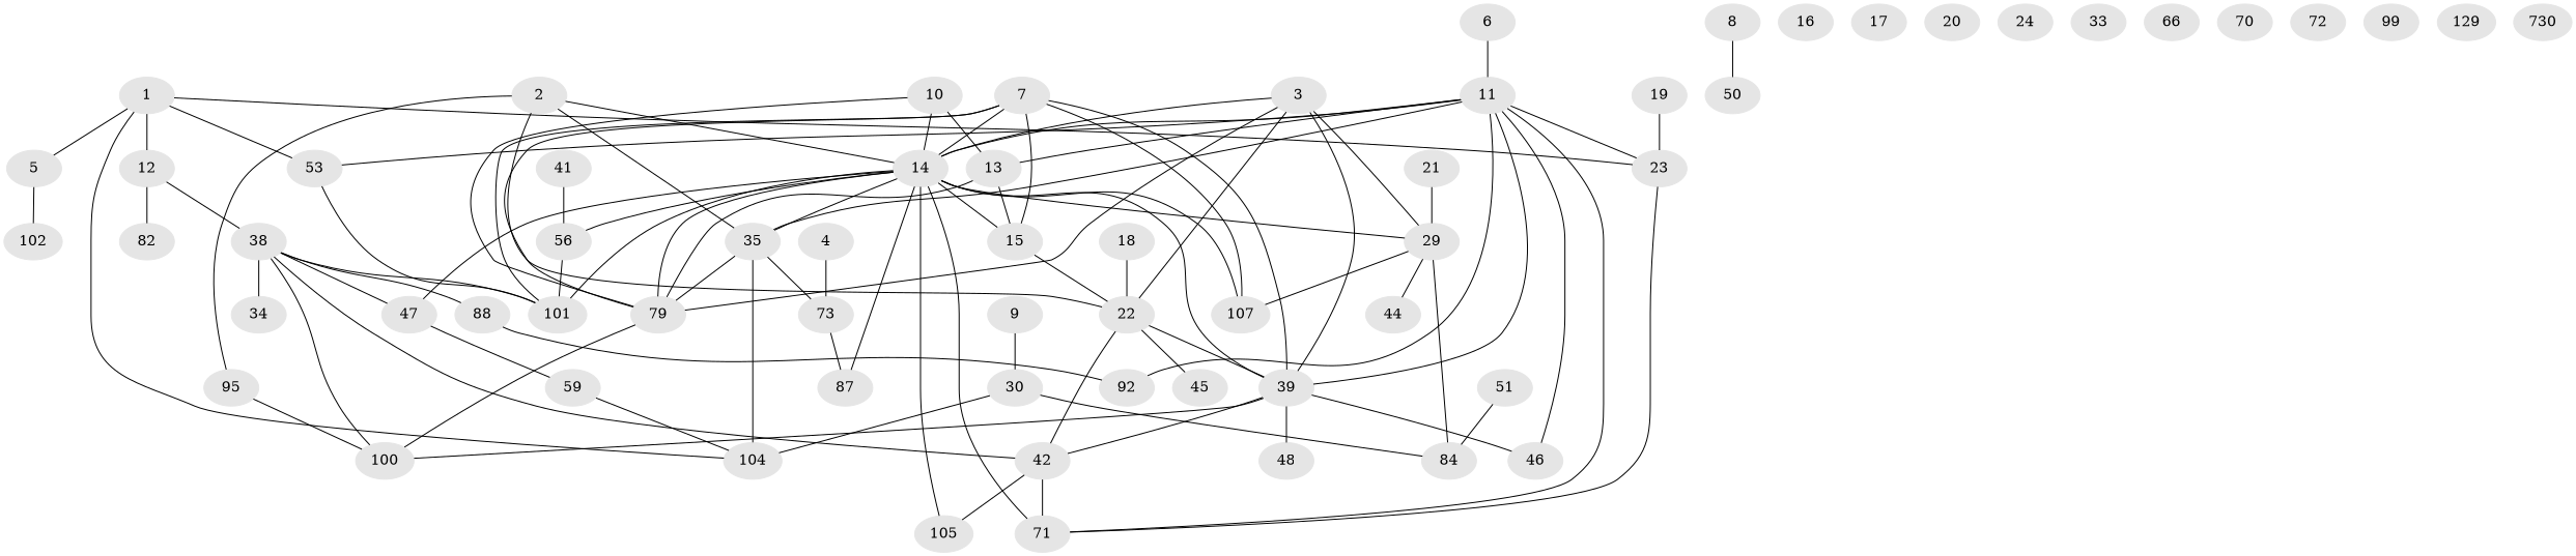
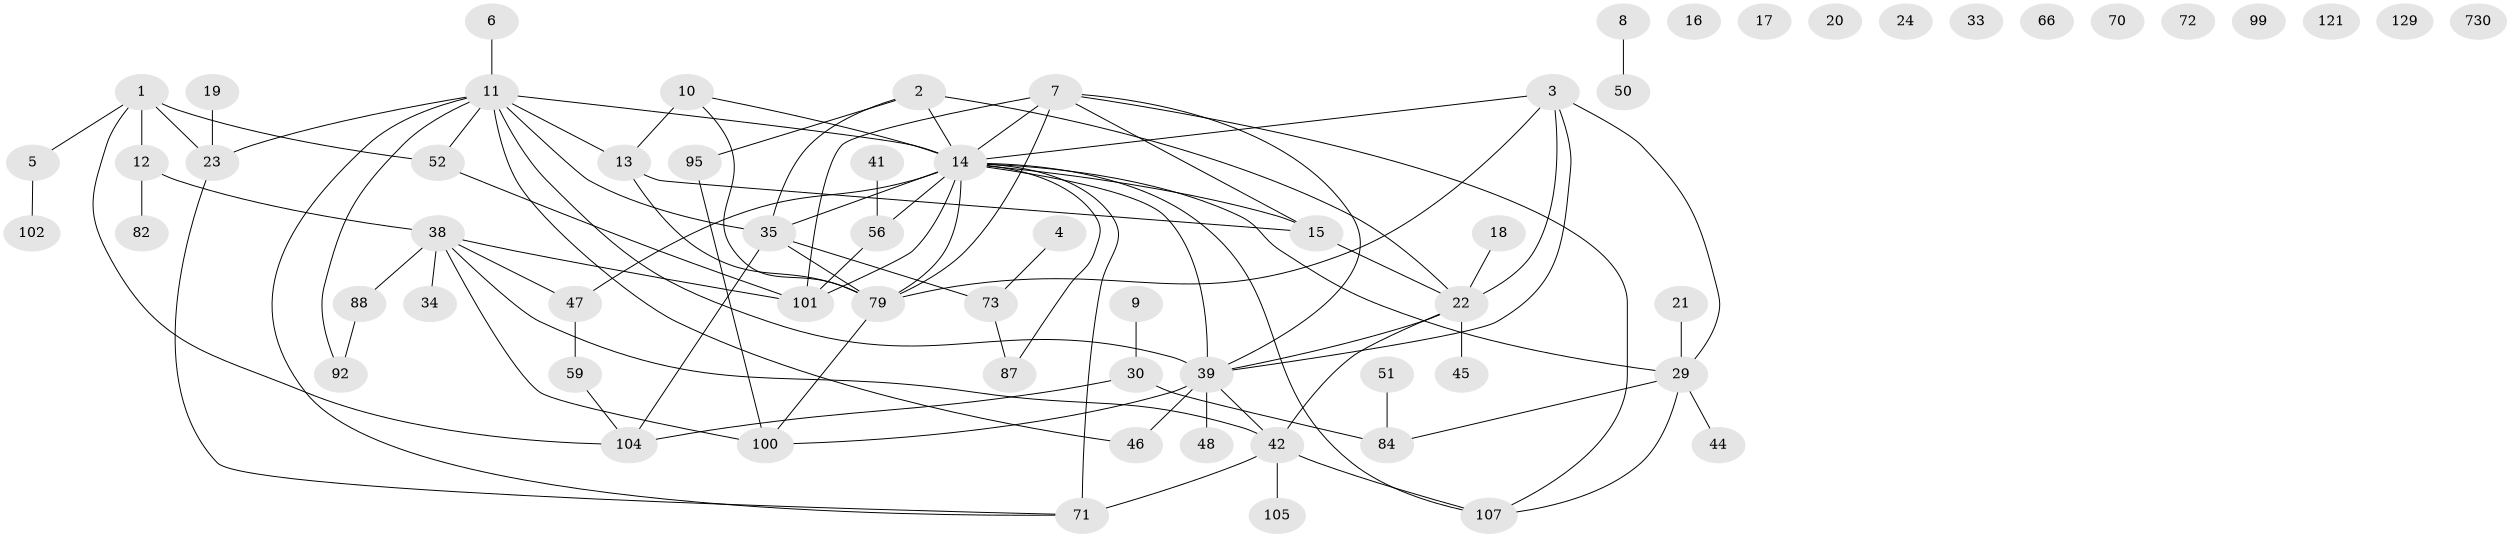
  graph {
    node [color=gray90 style=filled]
    1 [super="+83"]
    5 [super="+36"]
    12 [super="+26+114"]
    23 [super="+106+117"]
-   52 [super="+78" label=53]
+   52 [super="+78"]
    104
    102
    n8 [label=38 super="+74+69"]
    82
    71 [super="+113"]
    101
    2 [super="+111"]
    14 [super="+40+64+43+89"]
    22 [super="+31+75"]
    35 [super="+61"]
    n16 [label=95]
    29 [super="+42+93"]
    39 [super="+91"]
    79 [super="+98+127+103"]
    15 [super="+109+38"]
    107
    47 [super="+54"]
    56 [super="+131"]
    87
    105
    45 [super="+108"]
    n27 [label=42 super="+62"]
    73 [super="+76"]
    100
    3 [super="+63"]
    44
    84 [super="+123+97"]
    46 [super="+67+86"]
    48
    4
    6 [super="+27"]
    11 [super="+90+25+65"]
    13 [super="+81"]
    92
    7 [super="+53+57+125"]
    8
    50
    9 [super="+37"]
    30 [super="+80"]
    10 [super="+68"]
    34 [super="+118"]
    88
    59
    16
    17
    18
    19
    20
    21
    24
    33
    41 [super="+60"]
    51
    66
    70
    72
    99
+   121
    129
    n65 [label=730]
    1 -- 5
    1 -- 12
    1 -- 23
    1 -- 52
    1 -- 104
    5 -- 102
    12 -- n8
    12 -- 82
    23 -- 71
    52 -- 101
    n8 -- 101
    n8 -- 47 [weight=2]
    n8 -- n27
    n8 -- 100
    n8 -- 34
    n8 -- 88
    2 -- 14
    2 -- 22
    2 -- 35
    2 -- n16
    14 -- 71 [weight=2]
    14 -- 101
    14 -- 35
    14 -- 29
    14 -- 39
    14 -- 79
    14 -- 15
    14 -- 107
    14 -- 47
    14 -- 56
    14 -- 87
-   14 -- 105
    22 -- 39
    22 -- 45
    22 -- n27
    35 -- 104
    35 -- 79
    35 -- 73
    n16 -- 100
    29 -- 107
    29 -- 44
    29 -- 84
    39 -- n27
    39 -- 100
    39 -- 46
    39 -- 48
    79 -- 100
    15 -- 22
    47 -- 59
    56 -- 101
    n27 -- 71
+   n27 -- 107
    n27 -- 105
    73 -- 87
    3 -- 14
    3 -- 22
    3 -- 29
    3 -- 39
    3 -- 79
    4 -- 73
    6 -- 11 [weight=2]
    11 -- 23
    11 -- 52
    11 -- 71
    11 -- 14
    11 -- 35
    11 -- 39
    11 -- 46
    11 -- 13
    11 -- 92
    13 -- 79
    13 -- 15
    7 -- 101
    7 -- 14
    7 -- 39
    7 -- 79
    7 -- 15
    7 -- 107
    8 -- 50
    9 -- 30
    30 -- 104 [weight=2]
    30 -- 84
    10 -- 14
    10 -- 79
    10 -- 13 [weight=2]
    88 -- 92
    59 -- 104
    18 -- 22
    19 -- 23
    21 -- 29
    41 -- 56
    51 -- 84
  }
